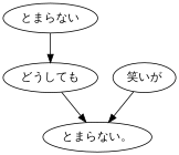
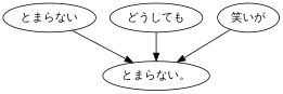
  digraph {
    fontname="PT Serif"
    node [fontname="PT Serif"]
    edge [fontname="PT Serif"]
    n1 [label="とまらない"]
    n2 [label="とまらない。"]
    n3 [label="どうしても"]
    n4 [label="笑いが"]
-   n1 -> n3
+   n1 -> n2
    n3 -> n2
    n4 -> n2
  }
